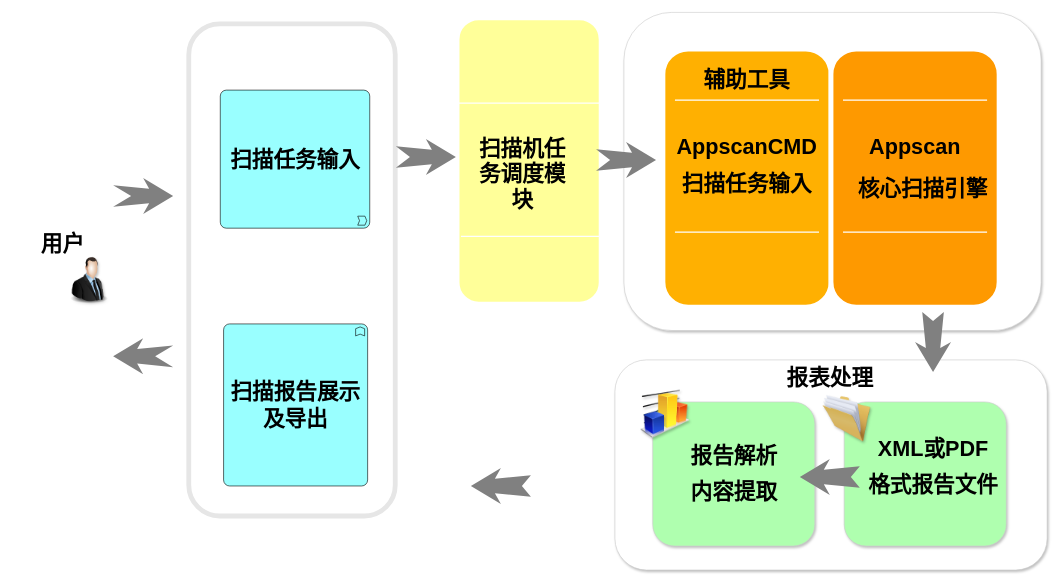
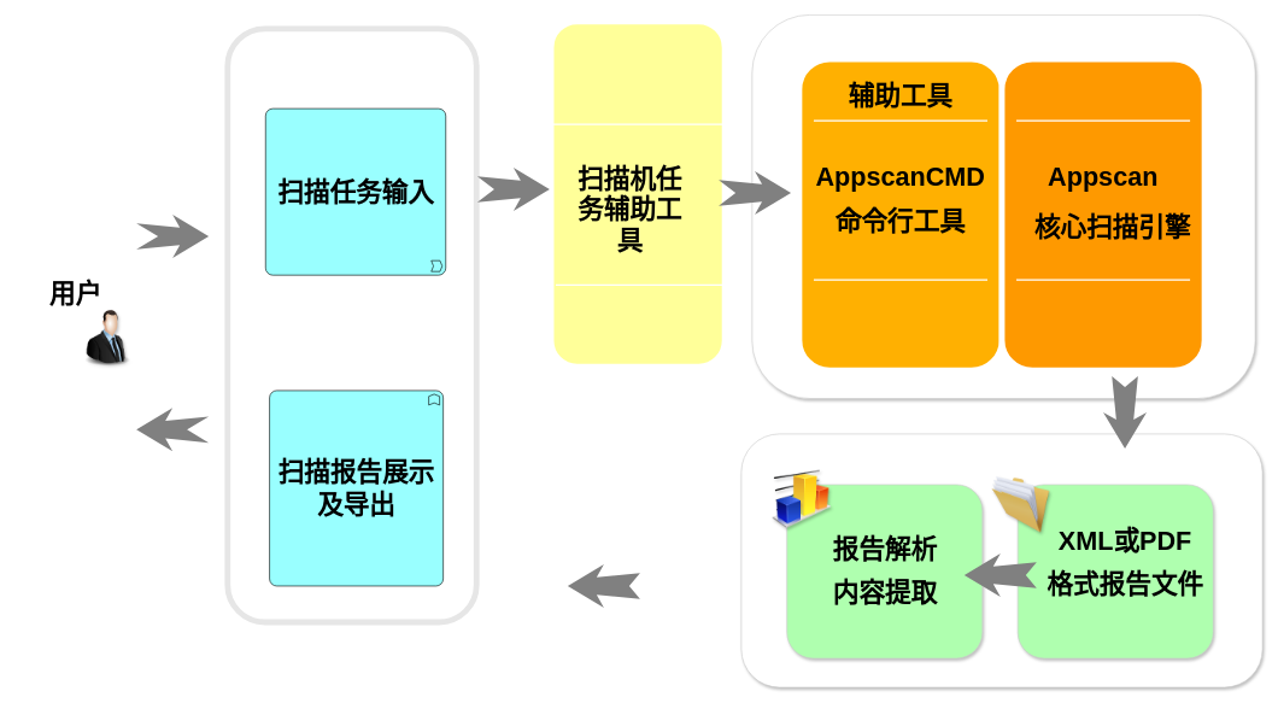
  <mxCell id="0" />
  <mxCell id="1" parent="0" />
  <mxCell id="2" value="" style="whiteSpace=wrap;html=1;rounded=1;shadow=0;strokeWidth=8;fontSize=20;align=center;fillColor=#FFFF99;strokeColor=#FFFFFF;" parent="1" vertex="1"><mxGeometry x="761" y="29" width="240" height="477" as="geometry" /></mxCell>
  <mxCell id="3" value="" style="rounded=1;whiteSpace=wrap;html=1;shadow=1;strokeColor=#CCCCCC;fillColor=#FFFFFF;" parent="1" vertex="1"><mxGeometry x="1024" y="599" width="720" height="350" as="geometry" /></mxCell>
  <mxCell id="4" value="" style="rounded=1;whiteSpace=wrap;html=1;shadow=1;strokeColor=#CCCCCC;fillColor=#AFFFAF;" parent="1" vertex="1"><mxGeometry x="1406" y="669" width="270" height="240" as="geometry" /></mxCell>
  <mxCell id="5" value="" style="rounded=1;whiteSpace=wrap;html=1;shadow=1;strokeColor=#CCCCCC;fillColor=#AFFFAF;" parent="1" vertex="1"><mxGeometry x="1087" y="669" width="270" height="240" as="geometry" /></mxCell>
  <mxCell id="6" value="" style="rounded=1;whiteSpace=wrap;html=1;shadow=1;strokeColor=#CCCCCC;fillColor=#FFFFFF;" parent="1" vertex="1"><mxGeometry x="1039" y="20" width="695" height="530" as="geometry" /></mxCell>
  <mxCell id="7" value="CONVERT" style="text;html=1;strokeColor=none;fillColor=none;align=center;verticalAlign=middle;whiteSpace=wrap;rounded=0;shadow=0;fontSize=27;fontColor=#FFFFFF;fontStyle=1" parent="1" vertex="1"><mxGeometry x="203" y="114" width="280" height="60" as="geometry" /></mxCell>
  <mxCell id="8" value="" style="line;strokeWidth=2;html=1;rounded=0;shadow=0;fontSize=27;align=center;fillColor=none;strokeColor=#FFFFFF;" parent="1" vertex="1"><mxGeometry x="686" y="249" width="240" as="geometry" /></mxCell>
  <mxCell id="9" value="" style="line;strokeWidth=2;html=1;rounded=0;shadow=0;fontSize=27;align=center;fillColor=none;strokeColor=#FFFFFF;" parent="1" vertex="1"><mxGeometry x="767.5" y="307" width="240" height="172" as="geometry" /></mxCell>
  <mxCell id="10" value="" style="whiteSpace=wrap;html=1;rounded=1;shadow=0;strokeWidth=8;fontSize=20;align=center;fillColor=#FFB001;strokeColor=#FFFFFF;" parent="1" vertex="1"><mxGeometry x="1104" y="81" width="280" height="430" as="geometry" /></mxCell>
  <mxCell id="11" value="&lt;font style=&quot;font-size: 36px&quot; color=&quot;#000000&quot;&gt;辅助工具&lt;/font&gt;" style="text;html=1;strokeColor=none;fillColor=none;align=center;verticalAlign=middle;whiteSpace=wrap;rounded=0;shadow=0;fontSize=27;fontColor=#FFFFFF;fontStyle=1" parent="1" vertex="1"><mxGeometry x="1104" y="101" width="280" height="60" as="geometry" /></mxCell>
- <mxCell id="12" value="&lt;h1&gt;&lt;font style=&quot;font-size: 36px&quot; color=&quot;#000000&quot;&gt;AppscanCMD&lt;/font&gt;&lt;/h1&gt;&lt;h1&gt;&lt;font style=&quot;font-size: 36px&quot; color=&quot;#000000&quot;&gt;扫描任务输入&lt;/font&gt;&lt;/h1&gt;" style="text;html=1;strokeColor=none;fillColor=none;align=center;verticalAlign=middle;whiteSpace=wrap;rounded=0;shadow=0;fontSize=14;fontColor=#FFFFFF;" parent="1" vertex="1"><mxGeometry x="1104" y="114" width="280" height="320" as="geometry" /></mxCell>
+ <mxCell id="12" value="&lt;h1&gt;&lt;font style=&quot;font-size: 36px&quot; color=&quot;#000000&quot;&gt;AppscanCMD&lt;/font&gt;&lt;/h1&gt;&lt;h1&gt;&lt;font style=&quot;font-size: 36px&quot; color=&quot;#000000&quot;&gt;命令行工具&lt;/font&gt;&lt;/h1&gt;" style="text;html=1;strokeColor=none;fillColor=none;align=center;verticalAlign=middle;whiteSpace=wrap;rounded=0;shadow=0;fontSize=14;fontColor=#FFFFFF;" parent="1" vertex="1"><mxGeometry x="1104" y="114" width="280" height="320" as="geometry" /></mxCell>
  <mxCell id="13" value="" style="line;strokeWidth=2;html=1;rounded=0;shadow=0;fontSize=27;align=center;fillColor=none;strokeColor=#FFFFFF;" parent="1" vertex="1"><mxGeometry x="1124" y="161" width="240" height="10" as="geometry" /></mxCell>
  <mxCell id="14" value="" style="line;strokeWidth=2;html=1;rounded=0;shadow=0;fontSize=27;align=center;fillColor=none;strokeColor=#FFFFFF;" parent="1" vertex="1"><mxGeometry x="1124" y="71" width="240" height="10" as="geometry" /></mxCell>
  <mxCell id="15" value="" style="line;strokeWidth=2;html=1;rounded=0;shadow=0;fontSize=27;align=center;fillColor=none;strokeColor=#FFFFFF;" parent="1" vertex="1"><mxGeometry x="1124" y="381" width="240" height="10" as="geometry" /></mxCell>
  <mxCell id="16" value="" style="whiteSpace=wrap;html=1;rounded=1;shadow=0;strokeWidth=8;fontSize=20;align=center;fillColor=#FE9900;strokeColor=#FFFFFF;" parent="1" vertex="1"><mxGeometry x="1384" y="81" width="280" height="430" as="geometry" /></mxCell>
  <mxCell id="17" value="" style="line;strokeWidth=2;html=1;rounded=0;shadow=0;fontSize=27;align=center;fillColor=none;strokeColor=#FFFFFF;" parent="1" vertex="1"><mxGeometry x="1404" y="161" width="240" height="10" as="geometry" /></mxCell>
  <mxCell id="18" value="" style="line;strokeWidth=2;html=1;rounded=0;shadow=0;fontSize=27;align=center;fillColor=none;strokeColor=#FFFFFF;" parent="1" vertex="1"><mxGeometry x="1404" y="381" width="240" height="10" as="geometry" /></mxCell>
  <mxCell id="19" value="" style="html=1;shadow=0;dashed=0;align=center;verticalAlign=middle;shape=mxgraph.arrows2.stylisedArrow;dy=0.6;dx=40;notch=15;feather=0.4;rounded=0;strokeWidth=1;fontSize=27;strokeColor=none;fillColor=#808080;rotation=90;direction=east;" parent="1" vertex="1"><mxGeometry x="1504" y="539" width="100" height="60" as="geometry" /></mxCell>
  <mxCell id="20" value="" style="image;html=1;labelBackgroundColor=#ffffff;image=img/lib/clip_art/finance/Graph_128x128.png;shadow=1;" parent="1" vertex="1"><mxGeometry x="1042.5" y="649" width="130" height="80" as="geometry" /></mxCell>
  <mxCell id="21" value="" style="image;html=1;labelBackgroundColor=#ffffff;image=img/lib/clip_art/people/Suit_Man_128x128.png;shadow=1;strokeColor=#A585FF;fillColor=#99FF9C;" parent="1" vertex="1"><mxGeometry x="108" y="426" width="80" height="80" as="geometry" /></mxCell>
  <mxCell id="22" value="&lt;h1&gt;&lt;font style=&quot;font-size: 36px&quot;&gt;Appscan&lt;/font&gt;&lt;/h1&gt;" style="text;html=1;strokeColor=none;fillColor=none;align=center;verticalAlign=middle;whiteSpace=wrap;rounded=0;shadow=1;" parent="1" vertex="1"><mxGeometry x="1389" y="173" width="270" height="140" as="geometry" /></mxCell>
- <mxCell id="23" value="&lt;h1&gt;&lt;font style=&quot;font-size: 36px&quot;&gt;报表处理&lt;/font&gt;&lt;/h1&gt;" style="text;html=1;strokeColor=none;fillColor=none;align=center;verticalAlign=middle;whiteSpace=wrap;rounded=0;shadow=1;" parent="1" vertex="1"><mxGeometry x="1202.5" y="618" width="359" height="20" as="geometry" /></mxCell>
  <mxCell id="24" value="&lt;h1&gt;&lt;font style=&quot;font-size: 36px&quot;&gt;XML或PDF&lt;/font&gt;&lt;/h1&gt;&lt;h1&gt;&lt;font style=&quot;font-size: 36px&quot;&gt;格式报告文件&lt;/font&gt;&lt;/h1&gt;" style="text;html=1;strokeColor=none;fillColor=none;align=center;verticalAlign=middle;whiteSpace=wrap;rounded=0;shadow=1;" parent="1" vertex="1"><mxGeometry x="1375" y="764" width="359" height="25" as="geometry" /></mxCell>
  <mxCell id="25" value="&lt;h1&gt;&lt;font style=&quot;font-size: 36px&quot;&gt;报告解析&lt;/font&gt;&lt;/h1&gt;&lt;h1&gt;&lt;font style=&quot;font-size: 36px&quot;&gt;内容提取&lt;/font&gt;&lt;br&gt;&lt;/h1&gt;" style="text;html=1;strokeColor=none;fillColor=none;align=center;verticalAlign=middle;whiteSpace=wrap;rounded=0;shadow=1;" parent="1" vertex="1"><mxGeometry x="1042.5" y="779" width="359" height="20" as="geometry" /></mxCell>
  <mxCell id="26" value="" style="image;html=1;labelBackgroundColor=#ffffff;image=img/lib/clip_art/general/Full_Folder_128x128.png;shadow=1;strokeColor=#CCCCCC;fillColor=#CCFFFF;" parent="1" vertex="1"><mxGeometry x="1370" y="656.5" width="80" height="80" as="geometry" /></mxCell>
  <mxCell id="27" value="" style="html=1;shadow=0;dashed=0;align=center;verticalAlign=middle;shape=mxgraph.arrows2.stylisedArrow;dy=0.6;dx=40;notch=15;feather=0.4;rounded=0;strokeWidth=1;fontSize=27;strokeColor=none;fillColor=#808080;rotation=90;direction=south;" parent="1" vertex="1"><mxGeometry x="1352" y="744" width="60" height="100" as="geometry" /></mxCell>
  <mxCell id="28" value="" style="html=1;shadow=0;dashed=0;align=center;verticalAlign=middle;shape=mxgraph.arrows2.stylisedArrow;dy=0.6;dx=40;notch=23.5;feather=0.4;rounded=0;strokeWidth=1;fontSize=27;strokeColor=none;fillColor=#808080;" parent="1" vertex="1"><mxGeometry x="992.5" y="236" width="100" height="60" as="geometry" /></mxCell>
  <mxCell id="29" value="" style="line;strokeWidth=2;html=1;rounded=0;shadow=0;fontSize=27;align=center;fillColor=none;strokeColor=#FFFFFF;" parent="1" vertex="1"><mxGeometry x="761" y="85" width="240" height="172" as="geometry" /></mxCell>
- <mxCell id="30" value="&lt;h1&gt;&lt;font color=&quot;#000000&quot; style=&quot;font-size: 36px&quot;&gt;&lt;font&gt;扫描机任务&lt;/font&gt;调度模块&lt;/font&gt;&lt;/h1&gt;&lt;h1&gt;&lt;br&gt;&lt;/h1&gt;" style="text;html=1;strokeColor=none;fillColor=none;align=center;verticalAlign=middle;whiteSpace=wrap;rounded=0;shadow=0;fontSize=14;fontColor=#FFFFFF;direction=south;" parent="1" vertex="1"><mxGeometry x="786" y="159" width="168" height="312" as="geometry" /></mxCell>
+ <mxCell id="30" value="&lt;h1&gt;&lt;font color=&quot;#000000&quot; style=&quot;font-size: 36px&quot;&gt;&lt;font&gt;扫描机任务&lt;/font&gt;辅助工具&lt;/font&gt;&lt;/h1&gt;&lt;h1&gt;&lt;br&gt;&lt;/h1&gt;" style="text;html=1;strokeColor=none;fillColor=none;align=center;verticalAlign=middle;whiteSpace=wrap;rounded=0;shadow=0;fontSize=14;fontColor=#FFFFFF;direction=south;" parent="1" vertex="1"><mxGeometry x="786" y="159" width="168" height="312" as="geometry" /></mxCell>
  <mxCell id="31" value="&lt;h1&gt;&lt;font color=&quot;#000000&quot; style=&quot;font-size: 36px&quot;&gt;用户&lt;/font&gt;&lt;/h1&gt;" style="text;html=1;strokeColor=none;fillColor=none;align=center;verticalAlign=middle;whiteSpace=wrap;rounded=0;shadow=0;fontSize=14;fontColor=#FFFFFF;direction=south;" parent="1" vertex="1"><mxGeometry x="20" y="246" width="168" height="317" as="geometry" /></mxCell>
  <mxCell id="32" value="" style="whiteSpace=wrap;html=1;rounded=1;shadow=0;strokeWidth=8;fontSize=20;align=center;fillColor=#FFFFFF;strokeColor=#E6E6E6;" parent="1" vertex="1"><mxGeometry x="314" y="39" width="344" height="820" as="geometry" /></mxCell>
  <mxCell id="33" value="" style="line;strokeWidth=2;html=1;rounded=0;shadow=0;fontSize=27;align=center;fillColor=none;strokeColor=#FFFFFF;" parent="1" vertex="1"><mxGeometry x="343" y="554" width="240" as="geometry" /></mxCell>
  <mxCell id="34" value="" style="line;strokeWidth=2;html=1;rounded=0;shadow=0;fontSize=27;align=center;fillColor=none;strokeColor=#FFFFFF;" parent="1" vertex="1"><mxGeometry x="366" y="702" width="240" height="172" as="geometry" /></mxCell>
  <mxCell id="35" value="" style="line;strokeWidth=2;html=1;rounded=0;shadow=0;fontSize=27;align=center;fillColor=none;strokeColor=#FFFFFF;" parent="1" vertex="1"><mxGeometry x="362.5" y="257" width="241" height="172" as="geometry" /></mxCell>
  <mxCell id="36" value="" style="html=1;shadow=0;dashed=0;align=center;verticalAlign=middle;shape=mxgraph.arrows2.stylisedArrow;dy=0.6;dx=40;notch=15;feather=0.4;rounded=0;strokeWidth=1;fontSize=27;strokeColor=none;fillColor=#808080;rotation=90;direction=south;" parent="1" vertex="1"><mxGeometry x="804" y="759" width="60" height="100" as="geometry" /></mxCell>
  <mxCell id="37" value="&lt;h1&gt;&lt;font style=&quot;font-size: 36px&quot;&gt;扫描任务输入&lt;/font&gt;&lt;/h1&gt;" style="html=1;whiteSpace=wrap;fillColor=#99FFFF;strokeColor=#000000;shape=mxgraph.archimate3.application;appType=func;archiType=rounded;fontSize=14;direction=south;" parent="1" vertex="1"><mxGeometry x="366.5" y="149.5" width="249" height="230" as="geometry" /></mxCell>
  <mxCell id="38" value="&lt;h1&gt;&lt;font style=&quot;font-size: 36px&quot;&gt;扫描报告展示及导出&lt;/font&gt;&lt;/h1&gt;" style="html=1;whiteSpace=wrap;fillColor=#99FFFF;strokeColor=#000000;shape=mxgraph.archimate3.application;appType=func;archiType=rounded;fontSize=14;" parent="1" vertex="1"><mxGeometry x="372" y="539" width="240" height="270" as="geometry" /></mxCell>
  <mxCell id="39" value="&lt;h1&gt;&lt;font style=&quot;font-size: 36px&quot;&gt;核心扫描引擎&lt;/font&gt;&lt;/h1&gt;" style="text;html=1;strokeColor=none;fillColor=none;align=center;verticalAlign=middle;whiteSpace=wrap;rounded=0;shadow=1;" parent="1" vertex="1"><mxGeometry x="1401.5" y="243" width="270" height="140" as="geometry" /></mxCell>
  <mxCell id="40" value="" style="html=1;shadow=0;dashed=0;align=center;verticalAlign=middle;shape=mxgraph.arrows2.stylisedArrow;dy=0.6;dx=40;notch=23.5;feather=0.4;rounded=0;strokeWidth=1;fontSize=27;strokeColor=none;fillColor=#808080;" parent="1" vertex="1"><mxGeometry x="659" y="231" width="100" height="60" as="geometry" /></mxCell>
  <mxCell id="41" value="" style="html=1;shadow=0;dashed=0;align=center;verticalAlign=middle;shape=mxgraph.arrows2.stylisedArrow;dy=0.6;dx=40;notch=30;feather=0.4;rounded=0;strokeWidth=1;fontSize=27;strokeColor=none;fillColor=#808080;" parent="1" vertex="1"><mxGeometry x="188" y="296" width="100" height="60" as="geometry" /></mxCell>
  <mxCell id="42" value="" style="html=1;shadow=0;dashed=0;align=center;verticalAlign=middle;shape=mxgraph.arrows2.stylisedArrow;dy=0.6;dx=40;notch=30;feather=0.4;rounded=0;strokeWidth=1;fontSize=27;strokeColor=none;fillColor=#808080;direction=west;" parent="1" vertex="1"><mxGeometry x="188" y="563" width="100" height="60" as="geometry" /></mxCell>
